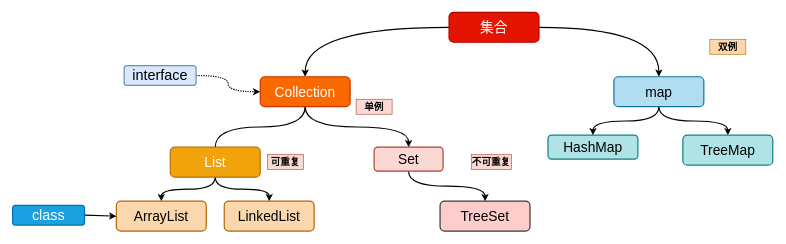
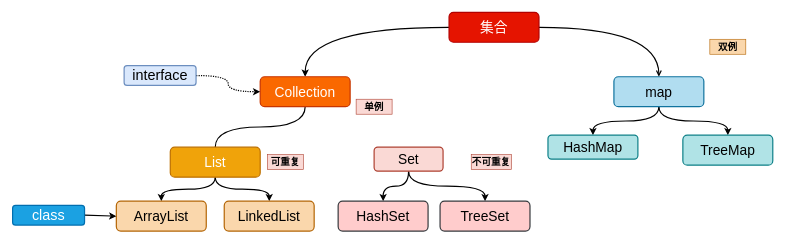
  <mxCell id="0" />
  <mxCell id="1" parent="0" />
  <mxCell id="2" style="edgeStyle=orthogonalEdgeStyle;rounded=0;orthogonalLoop=1;jettySize=auto;html=1;exitX=0;exitY=0.5;exitDx=0;exitDy=0;entryX=0.5;entryY=0;entryDx=0;entryDy=0;curved=1;strokeWidth=2;" parent="1" source="4" target="7" edge="1"><mxGeometry relative="1" as="geometry" /></mxCell>
- <mxCell id="3" style="edgeStyle=orthogonalEdgeStyle;rounded=0;orthogonalLoop=1;jettySize=auto;html=1;exitX=1;exitY=0.5;exitDx=0;exitDy=0;entryX=0.5;entryY=0;entryDx=0;entryDy=0;curved=1;strokeWidth=2;" parent="1" source="4" target="10" edge="1"><mxGeometry relative="1" as="geometry" /></mxCell>
+ <mxCell id="3" style="edgeStyle=orthogonalEdgeStyle;rounded=0;orthogonalLoop=1;jettySize=auto;html=1;exitX=1;exitY=0.5;exitDx=0;exitDy=0;entryX=0.5;entryY=0;entryDx=0;entryDy=0;curved=1;strokeWidth=2;endArrow=open;" parent="1" source="4" target="10" edge="1"><mxGeometry relative="1" as="geometry" /></mxCell>
  <mxCell id="4" value="&lt;font style=&quot;font-size: 23px&quot;&gt;集合&lt;/font&gt;" style="rounded=1;whiteSpace=wrap;html=1;strokeWidth=2;fillColor=#e51400;strokeColor=#B20000;fontColor=#ffffff;" parent="1" vertex="1"><mxGeometry x="748" y="20" width="150" height="50" as="geometry" /></mxCell>
  <mxCell id="5" style="edgeStyle=orthogonalEdgeStyle;curved=1;rounded=0;orthogonalLoop=1;jettySize=auto;html=1;exitX=0.5;exitY=1;exitDx=0;exitDy=0;entryX=0.5;entryY=0;entryDx=0;entryDy=0;strokeWidth=2;endArrow=none;" parent="1" source="7" target="15" edge="1"><mxGeometry relative="1" as="geometry" /></mxCell>
- <mxCell id="6" style="edgeStyle=orthogonalEdgeStyle;curved=1;rounded=0;orthogonalLoop=1;jettySize=auto;html=1;exitX=0.5;exitY=1;exitDx=0;exitDy=0;entryX=0.5;entryY=0;entryDx=0;entryDy=0;strokeWidth=2;" parent="1" source="7" target="18" edge="1"><mxGeometry relative="1" as="geometry" /></mxCell>
  <mxCell id="7" value="&lt;font style=&quot;font-size: 23px&quot;&gt;Collection&lt;/font&gt;" style="rounded=1;whiteSpace=wrap;html=1;strokeWidth=2;fillColor=#fa6800;strokeColor=#C73500;fontColor=#ffffff;" parent="1" vertex="1"><mxGeometry x="433" y="127.5" width="150" height="50" as="geometry" /></mxCell>
  <mxCell id="8" style="edgeStyle=orthogonalEdgeStyle;curved=1;rounded=0;orthogonalLoop=1;jettySize=auto;html=1;exitX=0.5;exitY=1;exitDx=0;exitDy=0;strokeWidth=2;" parent="1" source="10" target="23" edge="1"><mxGeometry relative="1" as="geometry" /></mxCell>
  <mxCell id="9" style="edgeStyle=orthogonalEdgeStyle;curved=1;rounded=0;orthogonalLoop=1;jettySize=auto;html=1;exitX=0.5;exitY=1;exitDx=0;exitDy=0;entryX=0.5;entryY=0;entryDx=0;entryDy=0;strokeWidth=2;" parent="1" source="10" target="24" edge="1"><mxGeometry relative="1" as="geometry" /></mxCell>
  <mxCell id="10" value="&lt;font style=&quot;font-size: 23px&quot;&gt;map&lt;/font&gt;" style="rounded=1;whiteSpace=wrap;html=1;strokeWidth=2;fillColor=#b1ddf0;strokeColor=#10739e;" parent="1" vertex="1"><mxGeometry x="1023" y="127.5" width="150" height="50" as="geometry" /></mxCell>
  <mxCell id="11" value="&lt;font style=&quot;font-size: 16px&quot;&gt;&lt;b&gt;单例&lt;/b&gt;&lt;/font&gt;" style="text;html=1;strokeColor=#ae4132;fillColor=#fad9d5;align=center;verticalAlign=middle;whiteSpace=wrap;rounded=0;" parent="1" vertex="1"><mxGeometry x="593" y="165" width="60" height="25" as="geometry" /></mxCell>
  <mxCell id="12" value="&lt;font style=&quot;font-size: 16px&quot;&gt;&lt;b&gt;双例&lt;/b&gt;&lt;/font&gt;" style="text;html=1;strokeColor=#b46504;fillColor=#fad7ac;align=center;verticalAlign=middle;whiteSpace=wrap;rounded=0;" parent="1" vertex="1"><mxGeometry x="1183" y="65" width="60" height="25" as="geometry" /></mxCell>
  <mxCell id="13" style="edgeStyle=orthogonalEdgeStyle;curved=1;rounded=0;orthogonalLoop=1;jettySize=auto;html=1;exitX=0.5;exitY=1;exitDx=0;exitDy=0;entryX=0.5;entryY=0;entryDx=0;entryDy=0;strokeWidth=2;" parent="1" source="15" target="19" edge="1"><mxGeometry relative="1" as="geometry" /></mxCell>
  <mxCell id="14" style="edgeStyle=orthogonalEdgeStyle;curved=1;rounded=0;orthogonalLoop=1;jettySize=auto;html=1;exitX=0.5;exitY=1;exitDx=0;exitDy=0;entryX=0.5;entryY=0;entryDx=0;entryDy=0;strokeWidth=2;" parent="1" source="15" target="20" edge="1"><mxGeometry relative="1" as="geometry" /></mxCell>
  <mxCell id="15" value="&lt;font style=&quot;font-size: 23px&quot;&gt;List&lt;/font&gt;" style="rounded=1;whiteSpace=wrap;html=1;strokeWidth=2;fillColor=#f0a30a;strokeColor=#BD7000;fontColor=#ffffff;" parent="1" vertex="1"><mxGeometry x="283" y="245" width="150" height="50" as="geometry" /></mxCell>
+ <mxCell id="16" style="edgeStyle=orthogonalEdgeStyle;curved=1;rounded=0;orthogonalLoop=1;jettySize=auto;html=1;exitX=0.5;exitY=1;exitDx=0;exitDy=0;entryX=0.5;entryY=0;entryDx=0;entryDy=0;strokeWidth=2;" parent="1" source="18" target="21" edge="1"><mxGeometry relative="1" as="geometry" /></mxCell>
  <mxCell id="17" style="edgeStyle=orthogonalEdgeStyle;curved=1;rounded=0;orthogonalLoop=1;jettySize=auto;html=1;exitX=0.5;exitY=1;exitDx=0;exitDy=0;strokeWidth=2;" parent="1" source="18" target="22" edge="1"><mxGeometry relative="1" as="geometry" /></mxCell>
  <mxCell id="18" value="&lt;font style=&quot;font-size: 23px&quot;&gt;Set&lt;/font&gt;" style="rounded=1;whiteSpace=wrap;html=1;strokeWidth=2;fillColor=#fad9d5;strokeColor=#ae4132;" parent="1" vertex="1"><mxGeometry x="623" y="245" width="115" height="40" as="geometry" /></mxCell>
  <mxCell id="19" value="&lt;font style=&quot;font-size: 23px&quot;&gt;ArrayList&lt;/font&gt;" style="rounded=1;whiteSpace=wrap;html=1;strokeWidth=2;fillColor=#fad7ac;strokeColor=#b46504;" parent="1" vertex="1"><mxGeometry x="193" y="335" width="150" height="50" as="geometry" /></mxCell>
  <mxCell id="20" value="&lt;font style=&quot;font-size: 23px&quot;&gt;LinkedList&lt;/font&gt;" style="rounded=1;whiteSpace=wrap;html=1;strokeWidth=2;fillColor=#fad7ac;strokeColor=#b46504;" parent="1" vertex="1"><mxGeometry x="373" y="335" width="150" height="50" as="geometry" /></mxCell>
+ <mxCell id="21" value="&lt;font style=&quot;font-size: 23px&quot;&gt;HashSet&lt;/font&gt;" style="rounded=1;whiteSpace=wrap;html=1;strokeWidth=2;fillColor=#ffcccc;strokeColor=#36393d;" parent="1" vertex="1"><mxGeometry x="563" y="335" width="150" height="50" as="geometry" /></mxCell>
  <mxCell id="22" value="&lt;font style=&quot;font-size: 23px&quot;&gt;TreeSet&lt;/font&gt;" style="rounded=1;whiteSpace=wrap;html=1;strokeWidth=2;fillColor=#ffcccc;strokeColor=#36393d;" parent="1" vertex="1"><mxGeometry x="733" y="335" width="150" height="50" as="geometry" /></mxCell>
  <mxCell id="23" value="&lt;span style=&quot;font-size: 23px&quot;&gt;HashMap&lt;/span&gt;" style="rounded=1;whiteSpace=wrap;html=1;strokeWidth=2;fillColor=#b0e3e6;strokeColor=#0e8088;" parent="1" vertex="1"><mxGeometry x="913" y="225" width="150" height="40" as="geometry" /></mxCell>
  <mxCell id="24" value="&lt;font style=&quot;font-size: 23px&quot;&gt;TreeMap&lt;/font&gt;" style="rounded=1;whiteSpace=wrap;html=1;strokeWidth=2;fillColor=#b0e3e6;strokeColor=#0e8088;" parent="1" vertex="1"><mxGeometry x="1138" y="225" width="150" height="50" as="geometry" /></mxCell>
  <mxCell id="25" value="&lt;font style=&quot;font-size: 16px&quot;&gt;&lt;b&gt;可重复&lt;/b&gt;&lt;/font&gt;" style="text;html=1;strokeColor=#ae4132;fillColor=#fad9d5;align=center;verticalAlign=middle;whiteSpace=wrap;rounded=0;" parent="1" vertex="1"><mxGeometry x="445" y="257.5" width="60" height="25" as="geometry" /></mxCell>
  <mxCell id="26" value="&lt;font style=&quot;font-size: 16px&quot;&gt;&lt;b&gt;不可重复&lt;/b&gt;&lt;/font&gt;" style="text;html=1;strokeColor=#ae4132;fillColor=#fad9d5;align=center;verticalAlign=middle;whiteSpace=wrap;rounded=0;" parent="1" vertex="1"><mxGeometry x="785" y="257.5" width="67" height="25" as="geometry" /></mxCell>
  <mxCell id="27" style="edgeStyle=orthogonalEdgeStyle;curved=1;rounded=0;orthogonalLoop=1;jettySize=auto;html=1;exitX=1;exitY=0.5;exitDx=0;exitDy=0;entryX=0;entryY=0.5;entryDx=0;entryDy=0;strokeWidth=2;dashed=1;dashPattern=1 1;" parent="1" source="28" target="7" edge="1"><mxGeometry relative="1" as="geometry" /></mxCell>
  <mxCell id="28" value="&lt;font style=&quot;font-size: 24px&quot;&gt;interface&lt;/font&gt;" style="rounded=1;whiteSpace=wrap;html=1;strokeWidth=2;fillColor=#dae8fc;strokeColor=#6c8ebf;" parent="1" vertex="1"><mxGeometry x="206" y="109" width="120" height="33" as="geometry" /></mxCell>
  <mxCell id="29" style="rounded=0;orthogonalLoop=1;jettySize=auto;html=1;exitX=1;exitY=0.5;exitDx=0;exitDy=0;entryX=0;entryY=0.5;entryDx=0;entryDy=0;strokeWidth=2;" parent="1" source="30" target="19" edge="1"><mxGeometry relative="1" as="geometry" /></mxCell>
  <mxCell id="30" value="&lt;font style=&quot;font-size: 24px&quot;&gt;class&lt;/font&gt;" style="rounded=1;whiteSpace=wrap;html=1;strokeWidth=2;fillColor=#1ba1e2;strokeColor=#006EAF;fontColor=#ffffff;" parent="1" vertex="1"><mxGeometry x="20" y="342" width="120" height="33" as="geometry" /></mxCell>
